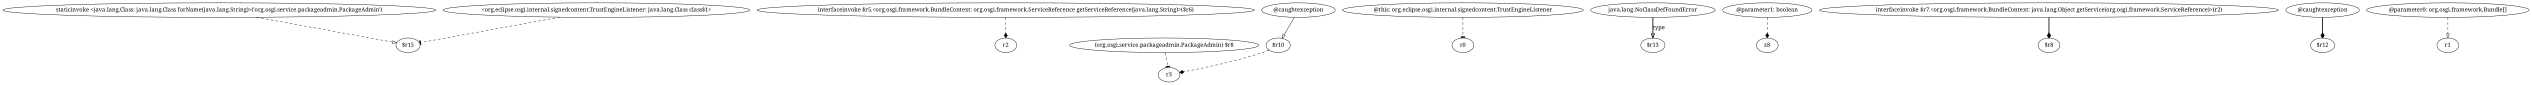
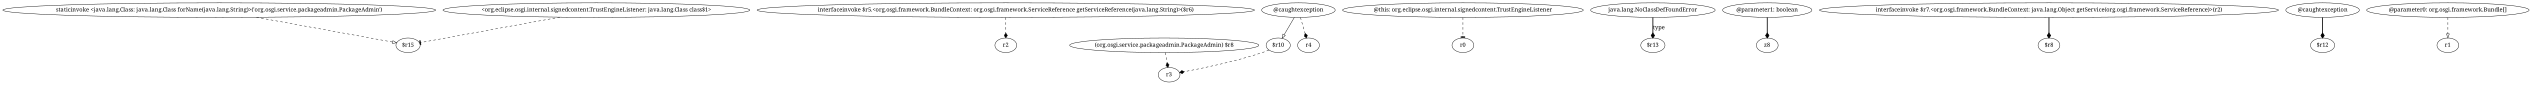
  digraph {
    fontname="Noto Serif"
    node [fontname="Noto Serif"]
    edge [arrowhead=diamond fontname="Noto Serif" style=dashed]
    n1 [label="staticinvoke <java.lang.Class: java.lang.Class forName(java.lang.String)>('org.osgi.service.packageadmin.PackageAdmin')"]
    n2 [label="$r15"]
    n3 [label="interfaceinvoke $r5.<org.osgi.framework.BundleContext: org.osgi.framework.ServiceReference getServiceReference(java.lang.String)>($r6)"]
    n4 [label=r2]
    n5 [label="$r10"]
    n6 [label=r3]
+   n7 [label=r4]
    n8 [label="(org.osgi.service.packageadmin.PackageAdmin) $r8"]
    n9 [label="@this: org.eclipse.osgi.internal.signedcontent.TrustEngineListener"]
    n10 [label=r0]
    n11 [label="java.lang.NoClassDefFoundError"]
    n12 [label="$r13"]
    n13 [label="@parameter1: boolean"]
    n14 [label=z8]
    n15 [label="interfaceinvoke $r7.<org.osgi.framework.BundleContext: java.lang.Object getService(org.osgi.framework.ServiceReference)>(r2)"]
    n16 [label="$r8"]
    n17 [label="@caughtexception"]
    n18 [label="@caughtexception"]
    n19 [label="$r12"]
    n20 [label="@parameter0: org.osgi.framework.Bundle[]"]
    n21 [label=r1]
    n22 [label="<org.eclipse.osgi.internal.signedcontent.TrustEngineListener: java.lang.Class class$1>"]
    n1 -> n2 [arrowhead=onormal]
    n3 -> n4
    n5 -> n6
-   n8 -> n6 [arrowhead=tee]
+   n8 -> n6
    n9 -> n10 [arrowhead=tee]
-   n11 -> n12 [arrowhead=onormal label=type style=bold]
-   n13 -> n14
+   n11 -> n12 [label=type style=bold]
+   n13 -> n14 [style=bold]
    n15 -> n16 [style=bold]
    n17 -> n5 [arrowhead=onormal style=solid]
+   n17 -> n7
    n18 -> n19 [style=bold]
    n20 -> n21 [arrowhead=onormal]
    n22 -> n2 [arrowhead=tee]
  }
